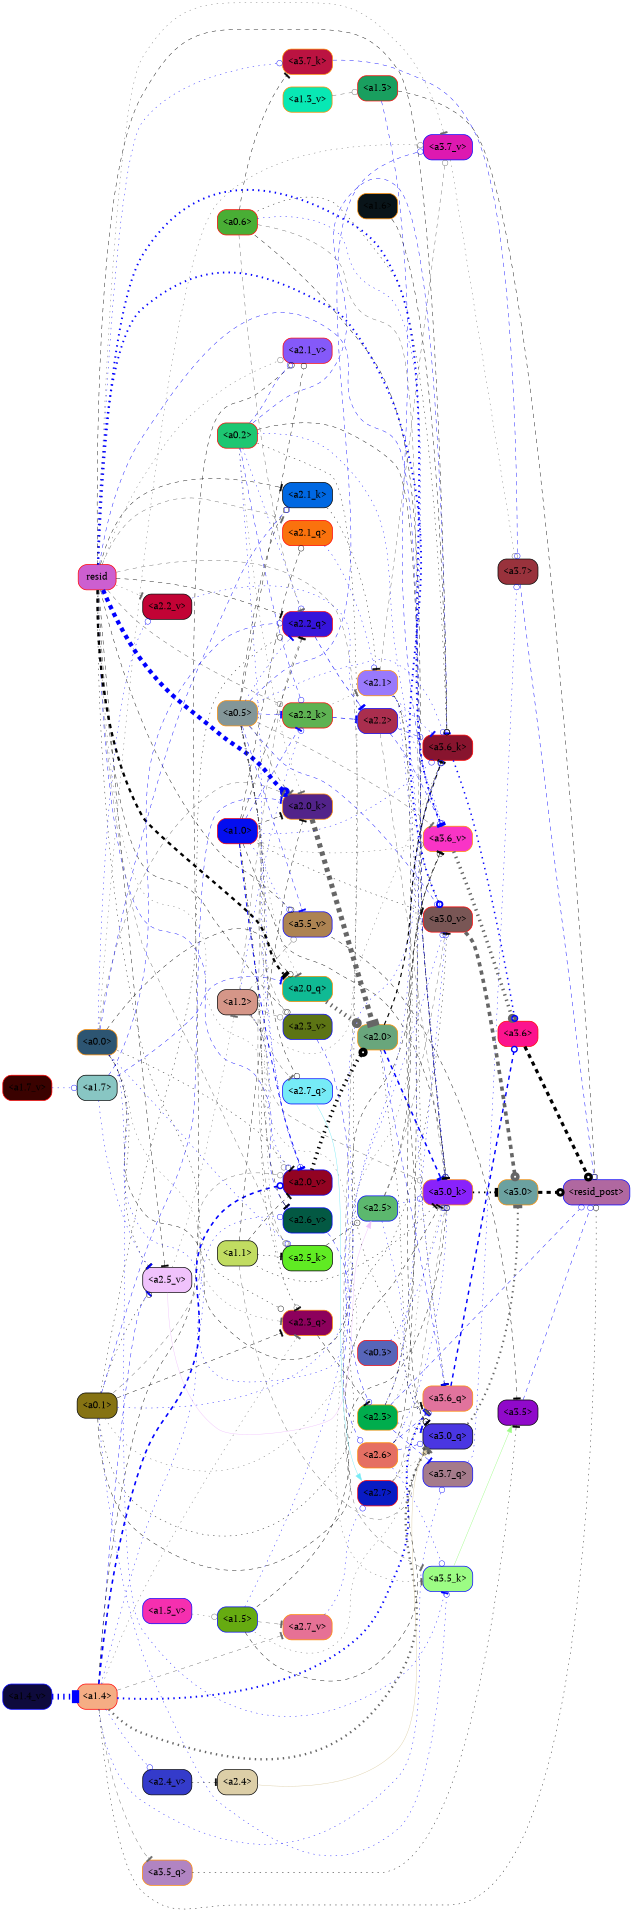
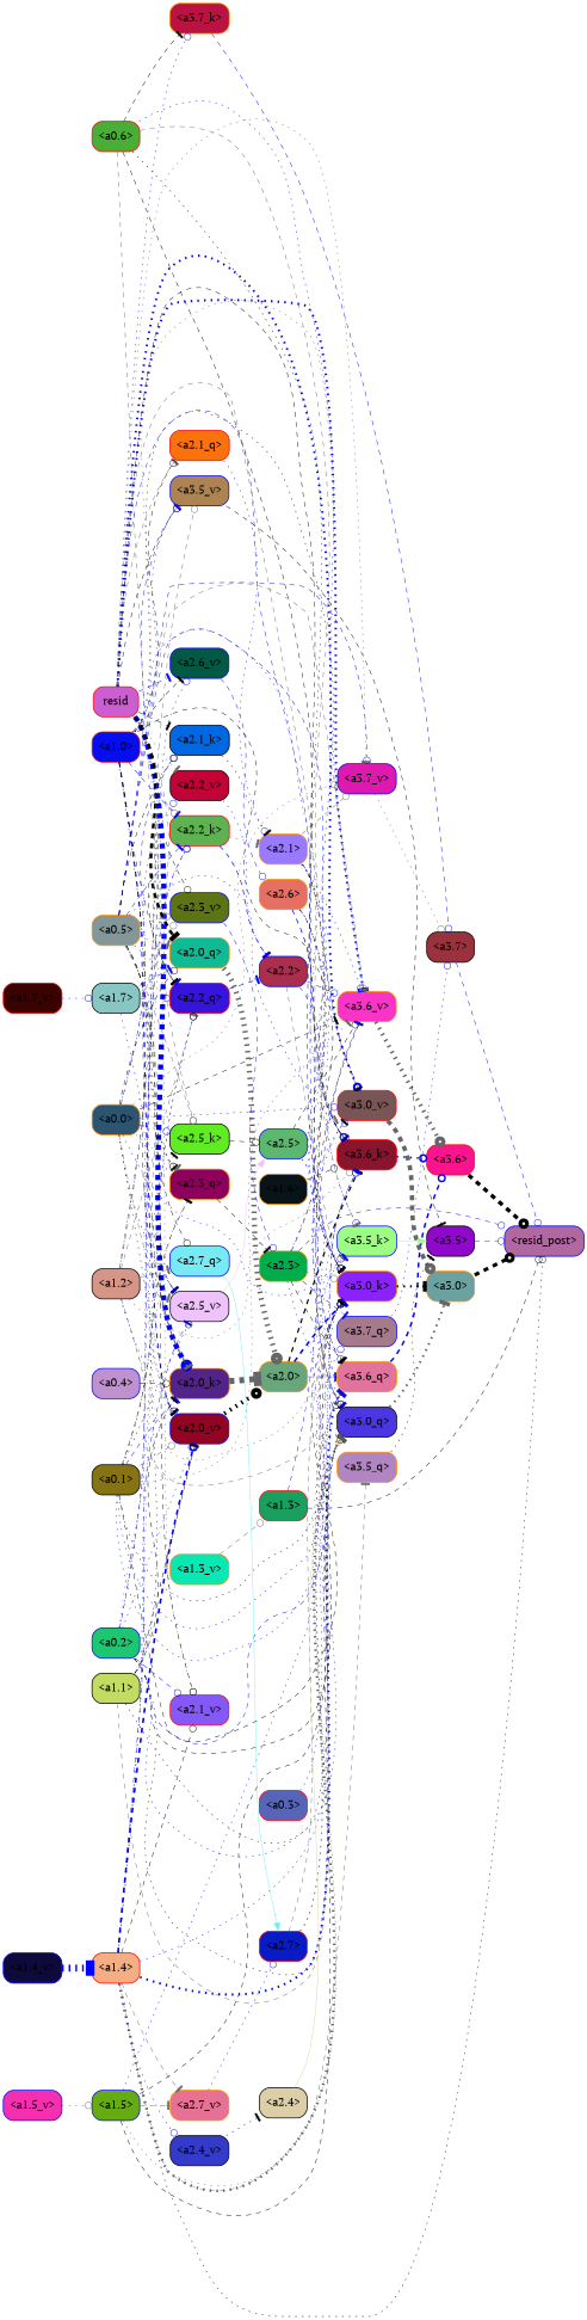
  strict digraph {
    fontname="PT Serif"
    rankdir=LR
    splines=true
    node [color=darkorange fontname="PT Serif" shape=box style="filled, rounded"]
    edge [arrowhead=odot color=blue fontname="PT Serif" penwidth=0.6 style=dashed]
    "<a3.7>" [color=black fillcolor="#99323c"]
    "<resid_post>" [color=blue fillcolor="#b068a0"]
    "<a3.6>" [color=red fillcolor="#fc138e"]
    "<a3.5>" [color=black fillcolor="#9009ca"]
    "<a3.0>" [fillcolor="#6ba1a0"]
    "<a2.3>" [fillcolor="#00ad4d"]
    "<a3.7_q>" [color=blue fillcolor="#a57b8b"]
    "<a3.6_q>" [fillcolor="#e1739d"]
    "<a3.0_q>" [color=black fillcolor="#4a36e2"]
    "<a3.0_k>" [fillcolor="#8922fb"]
    "<a3.6_v>" [fillcolor="#f934c6"]
    "<a3.0_v>" [color=red fillcolor="#795655"]
    "<a3.5_v>" [color=blue fillcolor="#ad8352"]
    "<a1.4>" [color=red fillcolor="#f5ad84"]
    "<a3.5_q>" [fillcolor="#b184c2"]
    "<a2.3_q>" [fillcolor="#8d015c"]
    "<a2.7_v>" [fillcolor="#e67195"]
    "<a2.6_v>" [color=blue fillcolor="#035943"]
    "<a2.5_v>" [color=black fillcolor="#f0c2fc"]
    "<a2.4_v>" [color=black fillcolor="#343bcb"]
    "<a2.1_v>" [color=red fillcolor="#8559f9"]
    "<a2.0_v>" [color=blue fillcolor="#930322"]
    "<a2.7>" [color=red fillcolor="#091bc4"]
    "<a2.6>" [fillcolor="#e56f63"]
    "<a2.5>" [color=blue fillcolor="#5cb86e"]
    "<a2.4>" [color=black fillcolor="#dccea7"]
    "<a2.0>" [fillcolor="#69a67c"]
    "<a3.6_k>" [color=red fillcolor="#88142e"]
    "<a3.5_k>" [color=blue fillcolor="#9cfc84"]
    "<a2.1>" [fillcolor="#9979fc"]
    "<a3.7_v>" [color=blue fillcolor="#dd19b0"]
    "<a1.3>" [color=red fillcolor="#199f5f"]
    "<a3.7_k>" [fillcolor="#bb1341"]
    "<a1.5>" [color=blue fillcolor="#66ab11"]
-   "<a0.2>" [color=red fillcolor="#1dc772"]
+   "<a0.2>" [color=blue fillcolor="#1dc772"]
    "<a2.2_q>" [color=red fillcolor="#3614db"]
    "<a2.2_k>" [color=red fillcolor="#5eb252"]
    "<a2.0_k>" [fillcolor="#52238a"]
    "<a2.2>" [color=blue fillcolor="#aa2e4e"]
    "<a1.1>" [color=black fillcolor="#c1dc61"]
    "<a2.5_k>" [color=black fillcolor="#60eb23"]
    "<a0.6>" [color=red fillcolor="#49ae35"]
    n43 [color=red fillcolor="#cc5fd0" label=resid]
    "<a2.1_q>" [color=red fillcolor="#fa720d"]
    "<a2.0_q>" [fillcolor="#10ba94"]
    "<a2.1_k>" [color=black fillcolor="#0068e2"]
    "<a2.3_v>" [color=blue fillcolor="#5c7414"]
    "<a2.2_v>" [color=black fillcolor="#c20335"]
    "<a1.6>" [fillcolor="#091419"]
    "<a1.2>" [color=black fillcolor="#d59688"]
    "<a2.7_q>" [color=blue fillcolor="#76ebf6"]
    "<a1.0>" [color=red fillcolor="#040eef"]
    "<a0.5>" [fillcolor="#839698"]
    "<a0.1>" [color=black fillcolor="#867313"]
    "<a0.0>" [fillcolor="#2d5572"]
    "<a0.3>" [color=red fillcolor="#5765b9"]
    "<a1.7>" [color=black fillcolor="#88c6c3"]
+   "<a0.4>" [color=blue fillcolor="#c091cf"]
    "<a1.7_v>" [color=red fillcolor="#3a0200"]
    "<a1.5_v>" [color=blue fillcolor="#f52faf"]
    "<a1.4_v>" [color=blue fillcolor="#0e0a3c"]
    "<a1.3_v>" [fillcolor="#08e8b4"]
    "<a3.7>" -> "<resid_post>" [penwidth=0.6239100098609924]
    "<a3.6>" -> "<resid_post>" [color=black penwidth=4.569062113761902]
    "<a3.5>" -> "<resid_post>"
    "<a3.0>" -> "<resid_post>" [color=black penwidth=4.283544182777405]
    "<a2.3>" -> "<resid_post>"
    "<a2.3>" -> "<a3.7_q>" [arrowhead=tee]
    "<a2.3>" -> "<a3.6_q>" [arrowhead=tee color=black]
    "<a2.3>" -> "<a3.0_q>" [arrowhead=tee style=dotted]
    "<a2.3>" -> "<a3.0_k>" [color=gray40 style=dotted]
    "<a2.3>" -> "<a3.6_v>" [arrowhead=tee color=black]
    "<a2.3>" -> "<a3.0_v>" [style=dotted]
    "<a3.7_q>" -> "<a3.7>" [style=dotted]
    "<a3.6_q>" -> "<a3.6>" [penwidth=2.0347584784030914]
    "<a3.0_q>" -> "<a3.0>" [arrowhead=tee color=gray40 penwidth=2.8635367155075073 style=dotted]
    "<a3.0_k>" -> "<a3.0>" [arrowhead=tee color=black penwidth=2.632905662059784 style=dotted]
    "<a3.6_v>" -> "<a3.6>" [color=gray40 penwidth=4.981305837631226 style=dotted]
    "<a3.0_v>" -> "<a3.0>" [color=gray40 penwidth=5.168330669403076]
    "<a3.5_v>" -> "<a3.5>" [arrowhead=tee color=black]
    "<a1.4>" -> "<resid_post>" [color=black style=dotted]
    "<a1.4>" -> "<a3.7_q>" [style=dotted]
    "<a1.4>" -> "<a3.6_q>" [arrowhead=tee penwidth=2.7934007048606873 style=dotted]
    "<a1.4>" -> "<a3.0_q>" [arrowhead=tee color=gray40 penwidth=3.340754985809326 style=dotted]
    "<a1.4>" -> "<a3.5_q>" [arrowhead=tee color=gray40]
    "<a1.4>" -> "<a2.3_q>" [arrowhead=tee color=gray40 style=dotted]
    "<a1.4>" -> "<a2.7_v>" [arrowhead=tee color=gray40]
    "<a1.4>" -> "<a2.6_v>" [style=dotted]
    "<a1.4>" -> "<a2.5_v>" [arrowhead=tee]
    "<a1.4>" -> "<a2.4_v>" [style=dotted]
    "<a1.4>" -> "<a2.1_v>" [color=black]
    "<a1.4>" -> "<a2.0_v>" [penwidth=2.268759250640869]
    "<a3.5_q>" -> "<a3.5>" [arrowhead=tee color=black style=dotted]
    "<a2.3_q>" -> "<a2.3>" [arrowhead=tee color=black]
    "<a2.7_v>" -> "<a2.7>" [style=dotted]
    "<a2.6_v>" -> "<a2.6>"
    "<a2.5_v>" -> "<a2.5>" [color="#f0c2fc" arrowhead="" style=""]
    "<a2.4_v>" -> "<a2.4>" [arrowhead=tee color=black style=dotted]
    "<a2.0_v>" -> "<a2.0>" [color=black penwidth=5.231471925973892 style=dotted]
    "<a2.7>" -> "<a3.6_q>" [arrowhead=tee color=black style=dotted]
    "<a2.7>" -> "<a3.0_q>" [arrowhead=tee color=gray40 style=dotted]
    "<a2.7>" -> "<a3.0_k>" [color=gray40]
    "<a2.6>" -> "<a3.6_q>"
    "<a2.6>" -> "<a3.0_q>"
    "<a2.6>" -> "<a3.0_k>" [style=dotted]
    "<a2.6>" -> "<a3.6_k>" [arrowhead=tee color=black]
    "<a2.6>" -> "<a3.5_k>" [style=dotted]
    "<a2.5>" -> "<a3.0_q>" [arrowhead=tee style=dotted]
    "<a2.5>" -> "<a3.0_k>" [style=dotted]
    "<a2.5>" -> "<a3.6_v>" [color=black]
    "<a2.5>" -> "<a3.0_v>" [arrowhead=tee color=gray40]
    "<a2.4>" -> "<a3.0_q>" [color="#dccea7" arrowhead="" style=""]
    "<a2.0>" -> "<a3.6_q>" [arrowhead=tee]
    "<a2.0>" -> "<a3.0_q>" [color=black style=dotted]
    "<a2.0>" -> "<a3.0_k>" [arrowhead=tee penwidth=2.161143198609352]
    "<a2.0>" -> "<a3.6_k>" [arrowhead=tee color=black penwidth=1.6382827460765839]
    "<a3.6_k>" -> "<a3.6>" [penwidth=2.1760786175727844 style=dotted]
    "<a3.5_k>" -> "<a3.5>" [color="#9cfc84" arrowhead="" style=""]
    "<a2.1>" -> "<a3.6_q>" [arrowhead=tee color=black style=dotted]
    "<a2.1>" -> "<a3.0_q>" [color=black]
    "<a2.1>" -> "<a3.0_k>" [arrowhead=tee style=dotted]
    "<a2.1>" -> "<a3.6_v>" [style=dotted]
    "<a2.1>" -> "<a3.6_k>" [arrowhead=tee style=dotted]
    "<a2.1>" -> "<a3.7_v>" [color=gray40]
    "<a3.7_v>" -> "<a3.7>" [color=gray40 style=dotted]
    "<a1.3>" -> "<resid_post>" [color=black]
    "<a1.3>" -> "<a3.6_v>" [arrowhead=tee]
    "<a3.7_k>" -> "<a3.7>"
    "<a1.5>" -> "<a3.6_q>" [arrowhead=tee color=gray40 style=dotted]
    "<a1.5>" -> "<a3.0_q>" [color=black]
    "<a1.5>" -> "<a3.0_k>" [arrowhead=tee color=black]
    "<a1.5>" -> "<a2.7_v>" [arrowhead=tee color=gray40]
    "<a1.5>" -> "<a3.6_k>" [style=dotted]
    "<a0.2>" -> "<a3.6_q>" [arrowhead=tee style=dotted]
    "<a0.2>" -> "<a3.0_q>" [arrowhead=tee color=black style=dotted]
    "<a0.2>" -> "<a3.0_k>" [color=black]
    "<a0.2>" -> "<a2.1_v>"
    "<a0.2>" -> "<a2.0_v>" [style=dotted]
    "<a0.2>" -> "<a3.6_k>" [arrowhead=tee]
    "<a0.2>" -> "<a2.2_q>" [style=dotted]
    "<a0.2>" -> "<a2.2_k>"
    "<a0.2>" -> "<a2.0_k>" [arrowhead=tee color=gray40 style=dotted]
    "<a2.2_q>" -> "<a2.2>" [arrowhead=tee penwidth=0.7553567886352539]
    "<a2.2_k>" -> "<a2.1>" [arrowhead=tee color=gray40 style=dotted]
    "<a2.2_k>" -> "<a2.2>" [arrowhead=tee penwidth=0.8854708671569824]
    "<a2.0_k>" -> "<a2.0>" [arrowhead=tee color=gray40 penwidth=7.231504917144775]
    "<a2.2>" -> "<a3.0_k>" [arrowhead=tee color=gray40]
    "<a2.2>" -> "<a3.6_v>"
    "<a2.2>" -> "<a3.6_k>"
    "<a1.1>" -> "<a3.0_q>" [arrowhead=tee color=gray40]
    "<a1.1>" -> "<a3.0_k>" [arrowhead=tee color=black style=dotted]
    "<a1.1>" -> "<a2.0_v>" [arrowhead=tee color=black]
    "<a1.1>" -> "<a2.0_k>" [arrowhead=tee color=black]
    "<a1.1>" -> "<a2.5_k>" [arrowhead=tee color=black style=dotted]
    "<a2.5_k>" -> "<a2.5>" [color=black]
    "<a0.6>" -> "<a3.0_k>" [arrowhead=tee color=black]
    "<a0.6>" -> "<a3.6_v>" [arrowhead=tee style=dotted]
    "<a0.6>" -> "<a3.0_v>" [color=gray40]
    "<a0.6>" -> "<a3.6_k>" [color=black style=dotted]
    "<a0.6>" -> "<a3.7_k>" [arrowhead=tee color=black]
    "<a0.6>" -> "<a2.2_q>" [arrowhead=tee color=gray40]
    n43 -> "<a3.0_k>"
    n43 -> "<a3.6_v>" [arrowhead=tee penwidth=2.7825746536254883 style=dotted]
    n43 -> "<a3.0_v>" [penwidth=2.6950180530548096 style=dotted]
    n43 -> "<a3.5_v>" [color=black]
    n43 -> "<a2.3_q>" [color=black style=dotted]
    n43 -> "<a2.6_v>" [arrowhead=tee]
    n43 -> "<a2.5_v>" [arrowhead=tee color=black]
    n43 -> "<a2.1_v>" [color=gray40 style=dotted]
    n43 -> "<a2.0_v>" [color=gray40 style=dotted]
    n43 -> "<a3.6_k>" [color=black]
    n43 -> "<a3.5_k>" [arrowhead=tee color=gray40]
    n43 -> "<a3.7_v>" [arrowhead=tee color=gray40 style=dotted]
    n43 -> "<a3.7_k>" [style=dotted]
    n43 -> "<a2.2_q>" [arrowhead=tee color=black]
    n43 -> "<a2.2_k>" [color=gray40 penwidth=0.6698317527770996]
    n43 -> "<a2.0_k>" [penwidth=6.12570995092392]
    n43 -> "<a2.5_k>" [color=gray40]
    n43 -> "<a2.1_q>" [arrowhead=tee color=gray40]
    n43 -> "<a2.0_q>" [arrowhead=tee color=black penwidth=3.305941343307495]
    n43 -> "<a2.1_k>" [arrowhead=tee color=black]
    n43 -> "<a2.3_v>" [color=black]
    n43 -> "<a2.2_v>" [arrowhead=tee color=gray40 style=dotted]
    "<a2.1_q>" -> "<a2.1>" [style=dotted]
    "<a2.0_q>" -> "<a2.0>" [color=gray40 penwidth=6.256794691085815 style=dotted]
    "<a2.1_k>" -> "<a2.1>" [arrowhead=tee color=black style=dotted]
    "<a2.3_v>" -> "<a2.3>"
    "<a2.2_v>" -> "<a2.2>" [arrowhead=tee style=dotted]
    "<a1.6>" -> "<a3.6_k>" [color=black]
    "<a1.2>" -> "<a3.0_k>" [color=gray40]
    "<a1.2>" -> "<a3.5_v>" [color=gray40]
-   "<a2.5_v>" -> "<a1.2>" [arrowhead=tee color=gray40 style=dotted]
+   "<a1.2>" -> "<a2.5_v>" [arrowhead=tee color=gray40 style=dotted]
    "<a1.2>" -> "<a2.0_v>" [style=dotted]
    "<a1.2>" -> "<a3.6_k>" [color=gray40 style=dotted]
    "<a1.2>" -> "<a3.5_k>" [arrowhead=tee color=gray40 style=dotted]
    "<a1.2>" -> "<a2.2_q>" [arrowhead=tee color=gray40]
    "<a1.2>" -> "<a2.2_k>" [style=dotted]
    "<a1.2>" -> "<a2.3_v>" [color=gray40]
    "<a1.2>" -> "<a2.7_q>" [arrowhead=tee color=gray40]
    "<a2.7_q>" -> "<a2.7>" [color="#76ebf6" arrowhead="" style=""]
    "<a1.0>" -> "<a3.0_k>" [arrowhead=tee color=black]
    "<a1.0>" -> "<a3.6_v>" [color=gray40 style=dotted]
    "<a1.0>" -> "<a3.0_v>" [arrowhead=tee color=black style=dotted]
    "<a1.0>" -> "<a3.5_v>" [style=dotted]
    "<a1.0>" -> "<a2.3_q>" [arrowhead=tee color=black style=dotted]
    "<a1.0>" -> "<a2.6_v>" [arrowhead=tee color=black]
    "<a1.0>" -> "<a2.0_v>" [arrowhead=tee penwidth=1.2213096618652344]
    "<a1.0>" -> "<a3.6_k>" [style=dotted]
    "<a1.0>" -> "<a2.2_q>" [arrowhead=tee color=black]
    "<a1.0>" -> "<a2.2_k>" [arrowhead=tee]
    "<a1.0>" -> "<a2.0_k>" [arrowhead=tee color=black]
    "<a1.0>" -> "<a2.1_q>" [color=black]
    "<a0.5>" -> "<a3.6_v>" [arrowhead=tee color=gray40]
    "<a0.5>" -> "<a3.0_v>"
    "<a0.5>" -> "<a3.5_v>" [arrowhead=tee]
    "<a0.5>" -> "<a2.3_q>" [color=gray40 style=dotted]
    "<a0.5>" -> "<a2.1_v>" [color=black]
    "<a0.5>" -> "<a2.0_v>" [arrowhead=tee style=dotted]
    "<a0.5>" -> "<a3.6_k>" [style=dotted]
    "<a0.5>" -> "<a3.7_v>"
    "<a0.5>" -> "<a2.2_q>" [arrowhead=tee style=dotted]
    "<a0.5>" -> "<a2.2_k>" [arrowhead=tee]
    "<a0.5>" -> "<a2.0_k>" [arrowhead=tee color=gray40 penwidth=0.6900839805603027]
    "<a0.5>" -> "<a2.5_k>" [color=gray40]
    "<a0.5>" -> "<a2.0_q>" [arrowhead=tee color=gray40 style=dotted]
    "<a0.5>" -> "<a2.1_k>" [color=black]
    "<a0.5>" -> "<a2.3_v>" [color=gray40]
    "<a0.5>" -> "<a2.7_q>" [color=black]
    "<a0.1>" -> "<a3.0_k>" [color=black]
    "<a0.1>" -> "<a3.6_v>" [arrowhead=tee color=gray40 style=dotted]
    "<a0.1>" -> "<a3.0_v>" [arrowhead=tee color=black style=dotted]
    "<a0.1>" -> "<a2.3_q>" [arrowhead=tee color=black]
    "<a0.1>" -> "<a2.5_v>" [color=black style=dotted]
    "<a0.1>" -> "<a2.0_v>" [color=gray40]
    "<a0.1>" -> "<a3.6_k>" [style=dotted]
    "<a0.1>" -> "<a3.5_k>" [style=dotted]
    "<a0.1>" -> "<a2.2_q>" [color=black style=dotted]
    "<a0.1>" -> "<a2.0_k>" [arrowhead=tee]
    "<a0.0>" -> "<a3.6_v>" [arrowhead=tee color=black]
    "<a0.0>" -> "<a3.0_v>" [style=dotted]
    "<a0.0>" -> "<a2.3_q>" [arrowhead=tee color=gray40 style=dotted]
    "<a0.0>" -> "<a2.5_v>" [arrowhead=tee color=black style=dotted]
    "<a0.0>" -> "<a2.0_v>" [arrowhead=tee color=black style=dotted]
    "<a0.0>" -> "<a3.5_k>" [arrowhead=tee style=dotted]
    "<a0.0>" -> "<a3.7_v>" [color=gray40 style=dotted]
    "<a0.0>" -> "<a2.0_k>" [arrowhead=tee color=gray40]
    "<a0.0>" -> "<a2.5_k>" [style=dotted]
    "<a0.0>" -> "<a2.0_q>" [color=black]
    "<a0.0>" -> "<a2.1_k>"
    "<a0.0>" -> "<a2.2_v>" [style=dotted]
    "<a0.3>" -> "<a3.0_k>" [style=dotted]
    "<a1.7>" -> "<a2.5_v>" [arrowhead=tee style=dotted]
    "<a1.7>" -> "<a2.2_q>"
    "<a1.7>" -> "<a2.0_q>" [arrowhead=tee]
+   "<a0.4>" -> "<a2.0_k>" [color=black]
    "<a1.7_v>" -> "<a1.7>" [style=dotted]
    "<a1.5_v>" -> "<a1.5>" [color=gray40 style=dotted]
    "<a1.4_v>" -> "<a1.4>" [arrowhead=tee penwidth=8.36684274673462 style=dotted]
    "<a1.3_v>" -> "<a1.3>" [color=gray40]
  }
